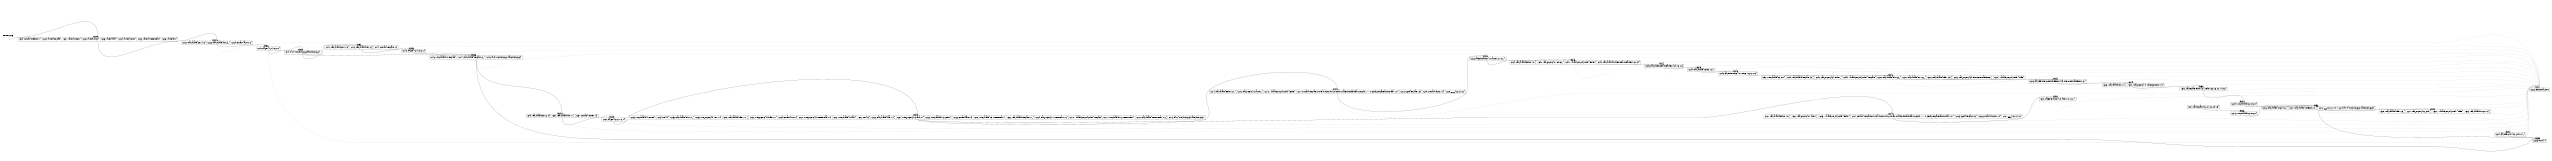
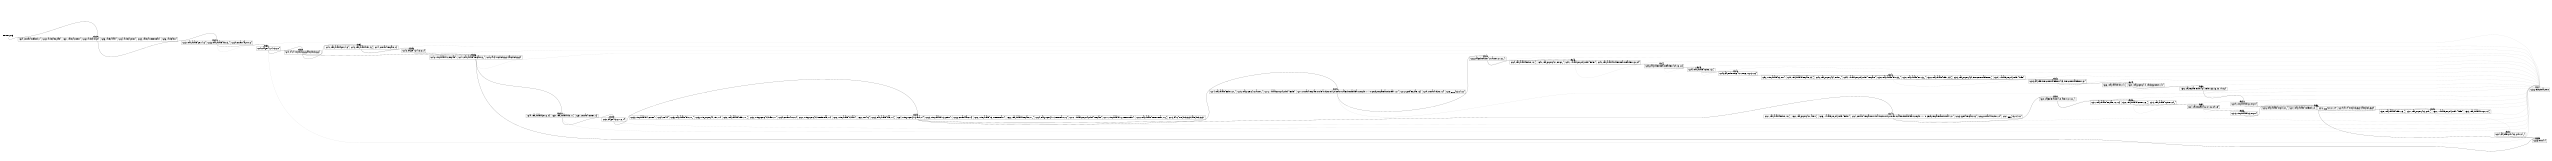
  digraph {
    rankdir=LR
    node [shape=record]
    edge [headport=n tailport=s]
    n1 [label=BB_entry2065 shape=none]
    n2 [label="{78229: constant[undefined,v1]|78230: vardecl['template']|78231: vardecl['context']|78232: vardecl['output']|78233: vardecl['data']|78234: vardecl['options']|78235: vardecl['useHTMLBars']|78236: vardecl['env']}"]
    n3 [label="{78237: read-variable['get',v4,v3]|78238: read-variable['this',v5,-]|78239: constant[\"layout\",v6]}"]
    n4 [label="{78240: call-get [v3,v4,v5,v6,v2]}"]
    n5 [label="{78326: exceptional-return}"]
    n6 [label="{78241: if[v2](true-block:23636,false-block:23634)}"]
    n7 [label="{78246: write-variable[v2,'template']*|78247: read-variable['template',v3,-]|78248: if[v3](true-block:23637,false-block:23659)}"]
    n8 [label="{78242: read-variable['get',v4,v3]|78243: read-variable['this',v5,-]|78244: constant[\"template\",v6]}"]
    n9 [label="{78249: read-variable['get',v6,v5]|78250: read-variable['this',v7,-]|78251: constant[\"context\",v8]}"]
    n10 [label="{78325: return[v1]}"]
    n11 [label="{78245: call-get [v3,v4,v5,v6,v2]}"]
    n12 [label="{78252: call-get [v5,v6,v7,v8,v4]}"]
    n13 [label="{78253: write-variable[v4,'context']*|78254: new[v9]|78255: read-variable['this',v10,-]|78256: write-property[v9,'view',v10]|78257: read-variable['buffer',v11,-]|78258: write-property[v9,'buffer',v11]|78259: constant[true,v12]|78260: write-property[v9,'isRenderData',v12]|78261: write-variable[v9,'data']*|78262: new[v13]|78263: read-variable['data',v14,-]|78264: write-property[v13,'data',v14]|78265: write-variable[v13,'options']*|78266: constant[false,v15]|78267: write-variable[v15,'useHTMLBars']*|78268: read-variable['template',v17,-]|78269: read-property[v17,'isHTMLBars',v16]|78270: \<variable-non-null-undef\>['template']|78271: write-variable[v16,'useHTMLBars']*|78272: read-variable['useHTMLBars',v18,-]|78273: if[v18](true-block:23640,false-block:23641)}"]
    n14 [label="{78274: read-variable['Ember',v20,-]|78275: read-property[v20,'assert',-]|78276: \<variable-non-null-undef\>['Ember']|78277: constant[\"template must be an object. Did you mean to call Ember.Handlebars.compile(\\\"...\\\") or specify templateName instead?\",v21]|78278: typeof['template',v23]|78279: constant[\"object\",v24]|78280: ===[v23,v24,v22]}"]
    n15 [label="{78281: read-variable['Ember',v20,-]|78282: read-property[v20,'assert',-]|78283: \<variable-non-null-undef\>['Ember']|78284: constant[\"template must be a function. Did you mean to call Ember.Handlebars.compile(\\\"...\\\") or specify templateName instead?\",v21]|78285: typeof['template',v23]|78286: constant[\"function\",v24]|78287: ===[v23,v24,v22]}"]
    n16 [label="{78288: call-Ember.assert [v20,'assert',v21,v22,-]*}"]
    n17 [label="{78310: call-Ember.assert [v20,'assert',v21,v22,-]*}"]
    n18 [label="{78289: read-variable['Ember',v27,-]|78290: read-property[v27,'merge',-]|78291: \<variable-non-null-undef\>['Ember']|78292: read-variable['buildHTMLBarsDefaultEnv',v30,v29]}"]
+   n19 [label="{78311: read-variable['template',v27,v26]|78312: read-variable['context',v28,-]|78313: read-variable['options',v29,-]}"]
    n20 [label="{78293: call-buildHTMLBarsDefaultEnv [v29,v30,v28]}"]
    n21 [label="{78314: call-template [v26,v27,v28,v29,v25]}"]
    n22 [label="{78294: read-variable['options',v31,-]}"]
    n23 [label="{78295: call-Ember.merge [v27,'merge',v28,v31,v25]}"]
    n24 [label="{78296: write-variable[v25,'env']*|78297: read-variable['template',v34,-]|78298: read-property[v34,'render',-]|78299: \<variable-non-null-undef\>['template']|78300: read-variable['this',v35,-]|78301: read-variable['env',v36,-]|78302: read-variable['buffer',v39,-]|78303: read-property[v39,'innerContextualElement',-]|78304: \<variable-non-null-undef\>['buffer']}"]
    n25 [label="{78305: call-buffer.innerContextualElement [v39,'innerContextualElement',v37]}"]
    n26 [label="{78306: read-variable['this',v41,-]|78307: read-property[v41,'_blockArguments',v40]}"]
    n27 [label="{78308: call-template.render [v34,'render',v35,v36,v37,v40,v32]}"]
    n28 [label="{78309: write-variable[v32,'output']*}"]
    n29 [label="{78316: read-variable['output',v20,-]|78317: read-variable['undefined',v21,-]|78318: !==[v20,v21,v19]|78319: if[v19](true-block:23657,false-block:23659)}"]
    n30 [label="{78320: read-variable['buffer',v23,-]|78321: read-property[v23,'push',-]|78322: \<variable-non-null-undef\>['buffer']|78323: read-variable['output',v24,-]}"]
    n31 [label="{78324: call-buffer.push [v23,'push',v24,-]*}"]
    n32 [label="{78315: write-variable[v25,'output']*}"]
    n1 -> n2 [headlabel="    23630"]
    n2 -> n3 [headlabel="      23631"]
    n3 -> n4 [headlabel="      23632"]
    n3 -> n5 [color=gray headlabel="      23660"]
    n4 -> n5 [color=gray]
    n4 -> n6 [headlabel="      23633"]
    n6 -> n7 [headlabel="      23636"]
    n6 -> n8 [headlabel="      23634"]
    n7 -> n5 [color=gray]
    n7 -> n9 [headlabel="      23637"]
    n7 -> n10 [headlabel="      23659"]
    n8 -> n5 [color=gray]
    n8 -> n11 [headlabel="      23635"]
    n9 -> n5 [color=gray]
    n9 -> n12 [headlabel="      23638"]
    n11 -> n5 [color=gray]
    n11 -> n7
    n12 -> n5 [color=gray]
    n12 -> n13 [headlabel="      23639"]
    n13 -> n5 [color=gray]
    n13 -> n14 [headlabel="      23640"]
    n13 -> n15 [headlabel="      23641"]
    n14 -> n5 [color=gray]
    n14 -> n16 [headlabel="      23642"]
    n15 -> n5 [color=gray]
    n15 -> n17 [headlabel="      23652"]
    n16 -> n5 [color=gray]
    n16 -> n18 [headlabel="      23643"]
    n17 -> n5 [color=gray]
+   n17 -> n19 [headlabel="      23653"]
    n18 -> n5 [color=gray]
    n18 -> n20 [headlabel="      23644"]
+   n19 -> n5 [color=gray]
+   n19 -> n21 [headlabel="      23654"]
    n20 -> n5 [color=gray]
    n20 -> n22 [headlabel="      23645"]
    n21 -> n5 [color=gray]
    n21 -> n32 [headlabel="      23655"]
    n22 -> n5 [color=gray]
    n22 -> n23 [headlabel="      23646"]
    n23 -> n5 [color=gray]
    n23 -> n24 [headlabel="      23647"]
    n24 -> n5 [color=gray]
    n24 -> n25 [headlabel="      23648"]
    n25 -> n5 [color=gray]
    n25 -> n26 [headlabel="      23649"]
    n26 -> n5 [color=gray]
    n26 -> n27 [headlabel="      23650"]
    n27 -> n5 [color=gray]
    n27 -> n28 [headlabel="      23651"]
    n28 -> n29 [headlabel="      23656"]
    n29 -> n5 [color=gray]
    n29 -> n10
    n29 -> n30 [headlabel="      23657"]
    n30 -> n5 [color=gray]
    n30 -> n31 [color=gray headlabel="      23658"]
    n31 -> n5 [color=gray]
    n31 -> n10
    n32 -> n29
  }
